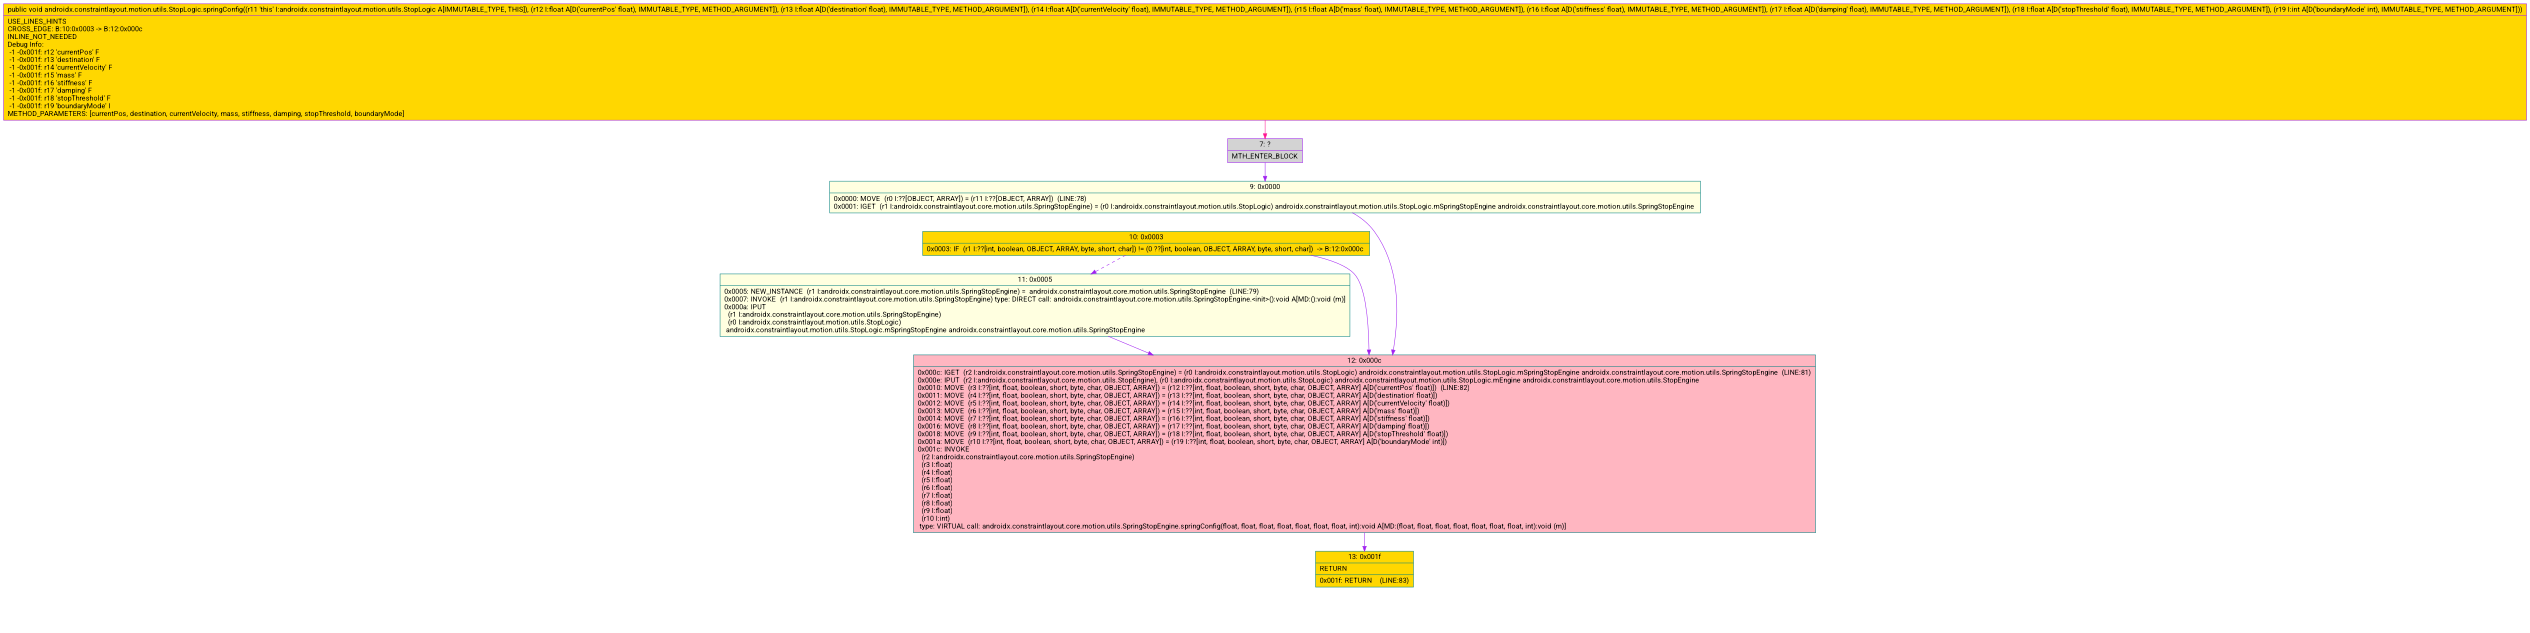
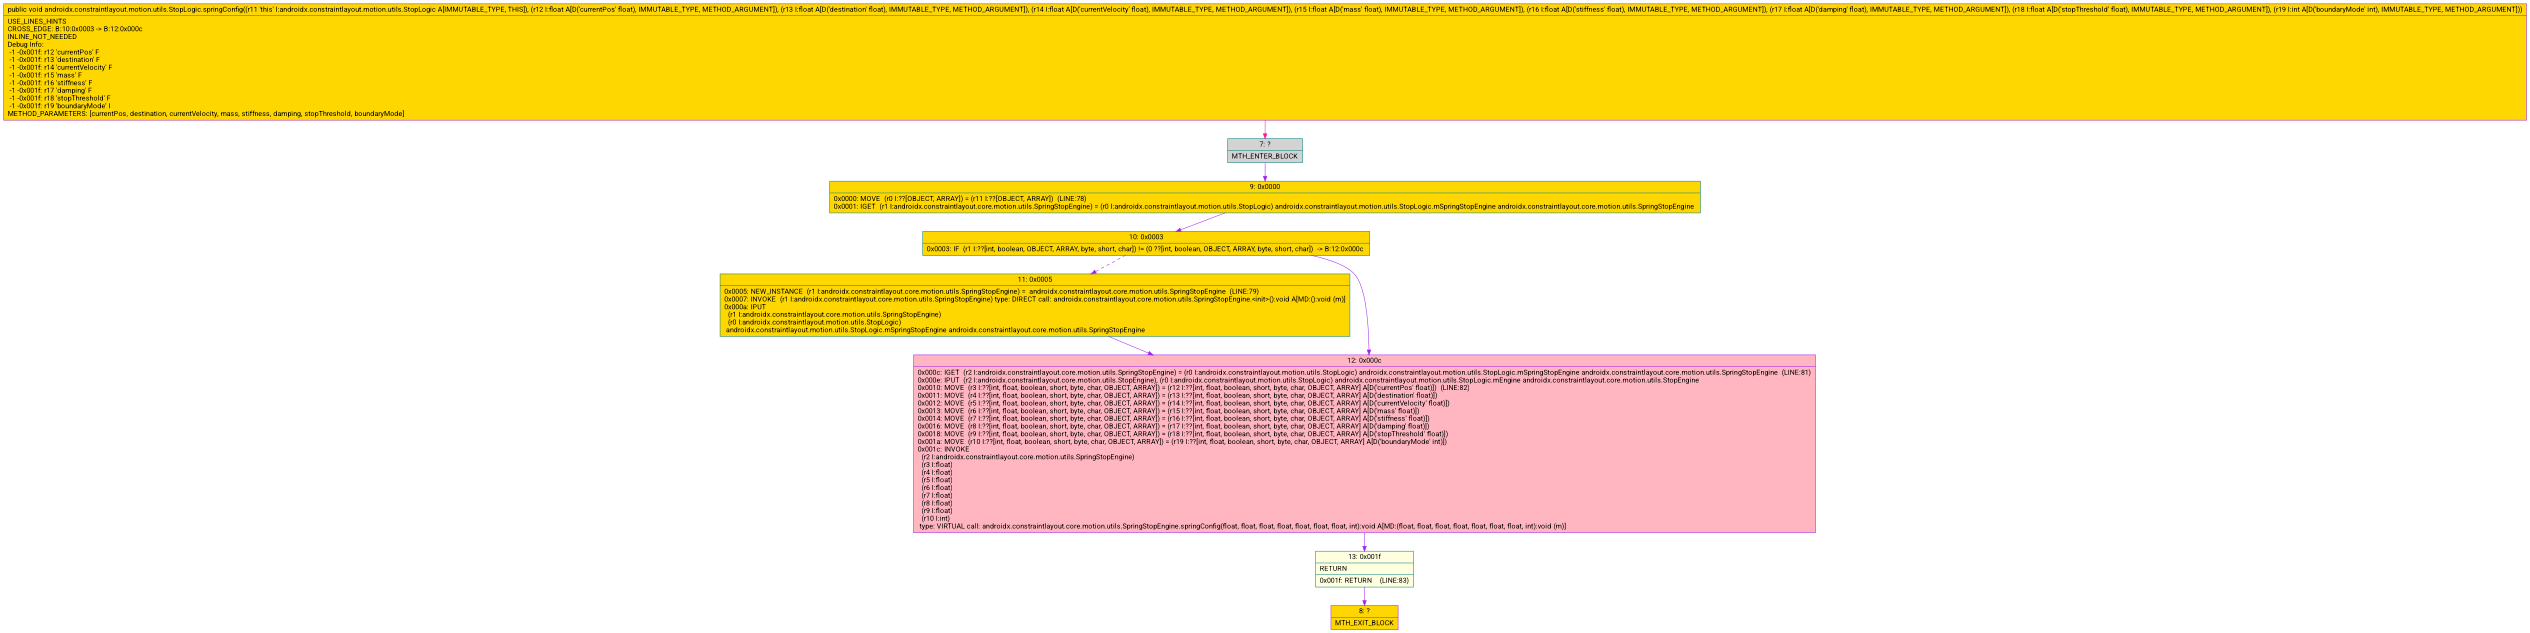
  digraph {
    fontname=Roboto
    node [color=teal fillcolor=lightyellow fontname=Roboto shape=record style=filled]
    edge [color=purple fontname=Roboto]
-   n1 [color=purple fillcolor=lightgrey label="{7\:\ ?|MTH_ENTER_BLOCK\l}"]
-   n2 [label="{9\:\ 0x0000|0x0000: MOVE  (r0 I:??[OBJECT, ARRAY]) = (r11 I:??[OBJECT, ARRAY])  (LINE:78)\l0x0001: IGET  (r1 I:androidx.constraintlayout.core.motion.utils.SpringStopEngine) = (r0 I:androidx.constraintlayout.motion.utils.StopLogic) androidx.constraintlayout.motion.utils.StopLogic.mSpringStopEngine androidx.constraintlayout.core.motion.utils.SpringStopEngine \l}"]
+   n1 [fillcolor=lightgrey label="{7\:\ ?|MTH_ENTER_BLOCK\l}"]
+   n2 [fillcolor=gold label="{9\:\ 0x0000|0x0000: MOVE  (r0 I:??[OBJECT, ARRAY]) = (r11 I:??[OBJECT, ARRAY])  (LINE:78)\l0x0001: IGET  (r1 I:androidx.constraintlayout.core.motion.utils.SpringStopEngine) = (r0 I:androidx.constraintlayout.motion.utils.StopLogic) androidx.constraintlayout.motion.utils.StopLogic.mSpringStopEngine androidx.constraintlayout.core.motion.utils.SpringStopEngine \l}"]
    n3 [fillcolor=gold label="{10\:\ 0x0003|0x0003: IF  (r1 I:??[int, boolean, OBJECT, ARRAY, byte, short, char]) != (0 ??[int, boolean, OBJECT, ARRAY, byte, short, char])  \-\> B:12:0x000c \l}"]
-   n4 [label="{11\:\ 0x0005|0x0005: NEW_INSTANCE  (r1 I:androidx.constraintlayout.core.motion.utils.SpringStopEngine) =  androidx.constraintlayout.core.motion.utils.SpringStopEngine  (LINE:79)\l0x0007: INVOKE  (r1 I:androidx.constraintlayout.core.motion.utils.SpringStopEngine) type: DIRECT call: androidx.constraintlayout.core.motion.utils.SpringStopEngine.\<init\>():void A[MD:():void (m)]\l0x000a: IPUT  \l  (r1 I:androidx.constraintlayout.core.motion.utils.SpringStopEngine)\l  (r0 I:androidx.constraintlayout.motion.utils.StopLogic)\l androidx.constraintlayout.motion.utils.StopLogic.mSpringStopEngine androidx.constraintlayout.core.motion.utils.SpringStopEngine \l}"]
-   n5 [fillcolor=lightpink label="{12\:\ 0x000c|0x000c: IGET  (r2 I:androidx.constraintlayout.core.motion.utils.SpringStopEngine) = (r0 I:androidx.constraintlayout.motion.utils.StopLogic) androidx.constraintlayout.motion.utils.StopLogic.mSpringStopEngine androidx.constraintlayout.core.motion.utils.SpringStopEngine  (LINE:81)\l0x000e: IPUT  (r2 I:androidx.constraintlayout.core.motion.utils.StopEngine), (r0 I:androidx.constraintlayout.motion.utils.StopLogic) androidx.constraintlayout.motion.utils.StopLogic.mEngine androidx.constraintlayout.core.motion.utils.StopEngine \l0x0010: MOVE  (r3 I:??[int, float, boolean, short, byte, char, OBJECT, ARRAY]) = (r12 I:??[int, float, boolean, short, byte, char, OBJECT, ARRAY] A[D('currentPos' float)])  (LINE:82)\l0x0011: MOVE  (r4 I:??[int, float, boolean, short, byte, char, OBJECT, ARRAY]) = (r13 I:??[int, float, boolean, short, byte, char, OBJECT, ARRAY] A[D('destination' float)]) \l0x0012: MOVE  (r5 I:??[int, float, boolean, short, byte, char, OBJECT, ARRAY]) = (r14 I:??[int, float, boolean, short, byte, char, OBJECT, ARRAY] A[D('currentVelocity' float)]) \l0x0013: MOVE  (r6 I:??[int, float, boolean, short, byte, char, OBJECT, ARRAY]) = (r15 I:??[int, float, boolean, short, byte, char, OBJECT, ARRAY] A[D('mass' float)]) \l0x0014: MOVE  (r7 I:??[int, float, boolean, short, byte, char, OBJECT, ARRAY]) = (r16 I:??[int, float, boolean, short, byte, char, OBJECT, ARRAY] A[D('stiffness' float)]) \l0x0016: MOVE  (r8 I:??[int, float, boolean, short, byte, char, OBJECT, ARRAY]) = (r17 I:??[int, float, boolean, short, byte, char, OBJECT, ARRAY] A[D('damping' float)]) \l0x0018: MOVE  (r9 I:??[int, float, boolean, short, byte, char, OBJECT, ARRAY]) = (r18 I:??[int, float, boolean, short, byte, char, OBJECT, ARRAY] A[D('stopThreshold' float)]) \l0x001a: MOVE  (r10 I:??[int, float, boolean, short, byte, char, OBJECT, ARRAY]) = (r19 I:??[int, float, boolean, short, byte, char, OBJECT, ARRAY] A[D('boundaryMode' int)]) \l0x001c: INVOKE  \l  (r2 I:androidx.constraintlayout.core.motion.utils.SpringStopEngine)\l  (r3 I:float)\l  (r4 I:float)\l  (r5 I:float)\l  (r6 I:float)\l  (r7 I:float)\l  (r8 I:float)\l  (r9 I:float)\l  (r10 I:int)\l type: VIRTUAL call: androidx.constraintlayout.core.motion.utils.SpringStopEngine.springConfig(float, float, float, float, float, float, float, int):void A[MD:(float, float, float, float, float, float, float, int):void (m)]\l}"]
-   n6 [fillcolor=gold label="{13\:\ 0x001f|RETURN\l|0x001f: RETURN    (LINE:83)\l}"]
+   n4 [fillcolor=gold label="{11\:\ 0x0005|0x0005: NEW_INSTANCE  (r1 I:androidx.constraintlayout.core.motion.utils.SpringStopEngine) =  androidx.constraintlayout.core.motion.utils.SpringStopEngine  (LINE:79)\l0x0007: INVOKE  (r1 I:androidx.constraintlayout.core.motion.utils.SpringStopEngine) type: DIRECT call: androidx.constraintlayout.core.motion.utils.SpringStopEngine.\<init\>():void A[MD:():void (m)]\l0x000a: IPUT  \l  (r1 I:androidx.constraintlayout.core.motion.utils.SpringStopEngine)\l  (r0 I:androidx.constraintlayout.motion.utils.StopLogic)\l androidx.constraintlayout.motion.utils.StopLogic.mSpringStopEngine androidx.constraintlayout.core.motion.utils.SpringStopEngine \l}"]
+   n5 [color=purple fillcolor=lightpink label="{12\:\ 0x000c|0x000c: IGET  (r2 I:androidx.constraintlayout.core.motion.utils.SpringStopEngine) = (r0 I:androidx.constraintlayout.motion.utils.StopLogic) androidx.constraintlayout.motion.utils.StopLogic.mSpringStopEngine androidx.constraintlayout.core.motion.utils.SpringStopEngine  (LINE:81)\l0x000e: IPUT  (r2 I:androidx.constraintlayout.core.motion.utils.StopEngine), (r0 I:androidx.constraintlayout.motion.utils.StopLogic) androidx.constraintlayout.motion.utils.StopLogic.mEngine androidx.constraintlayout.core.motion.utils.StopEngine \l0x0010: MOVE  (r3 I:??[int, float, boolean, short, byte, char, OBJECT, ARRAY]) = (r12 I:??[int, float, boolean, short, byte, char, OBJECT, ARRAY] A[D('currentPos' float)])  (LINE:82)\l0x0011: MOVE  (r4 I:??[int, float, boolean, short, byte, char, OBJECT, ARRAY]) = (r13 I:??[int, float, boolean, short, byte, char, OBJECT, ARRAY] A[D('destination' float)]) \l0x0012: MOVE  (r5 I:??[int, float, boolean, short, byte, char, OBJECT, ARRAY]) = (r14 I:??[int, float, boolean, short, byte, char, OBJECT, ARRAY] A[D('currentVelocity' float)]) \l0x0013: MOVE  (r6 I:??[int, float, boolean, short, byte, char, OBJECT, ARRAY]) = (r15 I:??[int, float, boolean, short, byte, char, OBJECT, ARRAY] A[D('mass' float)]) \l0x0014: MOVE  (r7 I:??[int, float, boolean, short, byte, char, OBJECT, ARRAY]) = (r16 I:??[int, float, boolean, short, byte, char, OBJECT, ARRAY] A[D('stiffness' float)]) \l0x0016: MOVE  (r8 I:??[int, float, boolean, short, byte, char, OBJECT, ARRAY]) = (r17 I:??[int, float, boolean, short, byte, char, OBJECT, ARRAY] A[D('damping' float)]) \l0x0018: MOVE  (r9 I:??[int, float, boolean, short, byte, char, OBJECT, ARRAY]) = (r18 I:??[int, float, boolean, short, byte, char, OBJECT, ARRAY] A[D('stopThreshold' float)]) \l0x001a: MOVE  (r10 I:??[int, float, boolean, short, byte, char, OBJECT, ARRAY]) = (r19 I:??[int, float, boolean, short, byte, char, OBJECT, ARRAY] A[D('boundaryMode' int)]) \l0x001c: INVOKE  \l  (r2 I:androidx.constraintlayout.core.motion.utils.SpringStopEngine)\l  (r3 I:float)\l  (r4 I:float)\l  (r5 I:float)\l  (r6 I:float)\l  (r7 I:float)\l  (r8 I:float)\l  (r9 I:float)\l  (r10 I:int)\l type: VIRTUAL call: androidx.constraintlayout.core.motion.utils.SpringStopEngine.springConfig(float, float, float, float, float, float, float, int):void A[MD:(float, float, float, float, float, float, float, int):void (m)]\l}"]
+   n6 [label="{13\:\ 0x001f|RETURN\l|0x001f: RETURN    (LINE:83)\l}"]
+   n7 [color=purple fillcolor=gold label="{8\:\ ?|MTH_EXIT_BLOCK\l}"]
    n8 [color=purple fillcolor=gold label="{public void androidx.constraintlayout.motion.utils.StopLogic.springConfig((r11 'this' I:androidx.constraintlayout.motion.utils.StopLogic A[IMMUTABLE_TYPE, THIS]), (r12 I:float A[D('currentPos' float), IMMUTABLE_TYPE, METHOD_ARGUMENT]), (r13 I:float A[D('destination' float), IMMUTABLE_TYPE, METHOD_ARGUMENT]), (r14 I:float A[D('currentVelocity' float), IMMUTABLE_TYPE, METHOD_ARGUMENT]), (r15 I:float A[D('mass' float), IMMUTABLE_TYPE, METHOD_ARGUMENT]), (r16 I:float A[D('stiffness' float), IMMUTABLE_TYPE, METHOD_ARGUMENT]), (r17 I:float A[D('damping' float), IMMUTABLE_TYPE, METHOD_ARGUMENT]), (r18 I:float A[D('stopThreshold' float), IMMUTABLE_TYPE, METHOD_ARGUMENT]), (r19 I:int A[D('boundaryMode' int), IMMUTABLE_TYPE, METHOD_ARGUMENT]))  | USE_LINES_HINTS\lCROSS_EDGE: B:10:0x0003 \-\> B:12:0x000c\lINLINE_NOT_NEEDED\lDebug Info:\l  \-1 \-0x001f: r12 'currentPos' F\l  \-1 \-0x001f: r13 'destination' F\l  \-1 \-0x001f: r14 'currentVelocity' F\l  \-1 \-0x001f: r15 'mass' F\l  \-1 \-0x001f: r16 'stiffness' F\l  \-1 \-0x001f: r17 'damping' F\l  \-1 \-0x001f: r18 'stopThreshold' F\l  \-1 \-0x001f: r19 'boundaryMode' I\lMETHOD_PARAMETERS: [currentPos, destination, currentVelocity, mass, stiffness, damping, stopThreshold, boundaryMode]\l}"]
    n1 -> n2
-   n2 -> n5
+   n2 -> n3
    n3 -> n4 [style=dashed]
    n3 -> n5
    n4 -> n5
    n5 -> n6
+   n6 -> n7
    n8 -> n1 [color=deeppink]
  }
